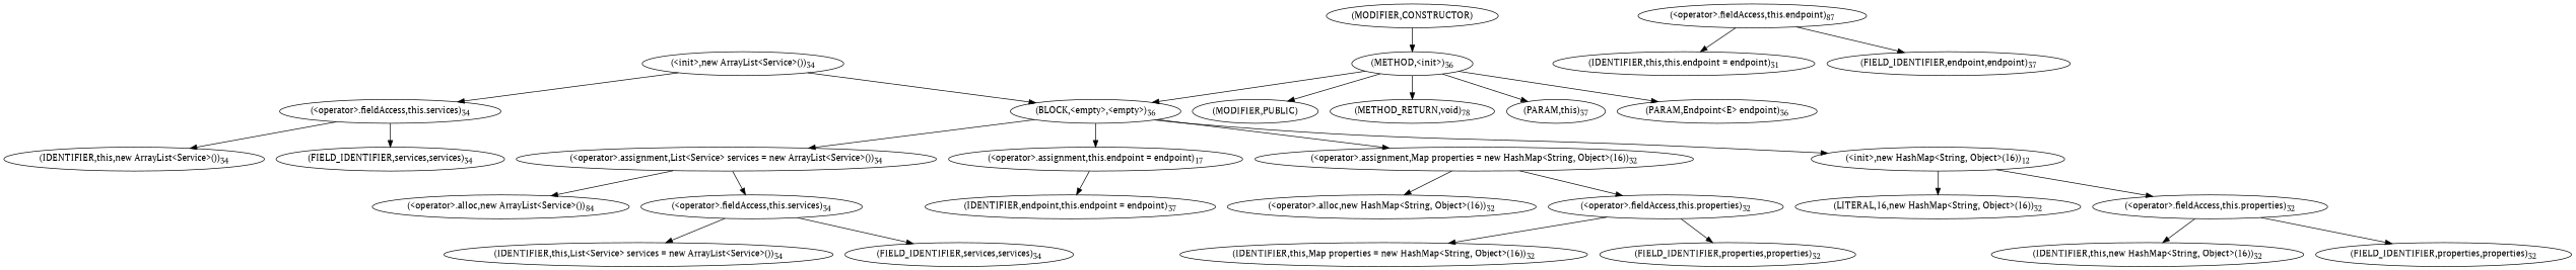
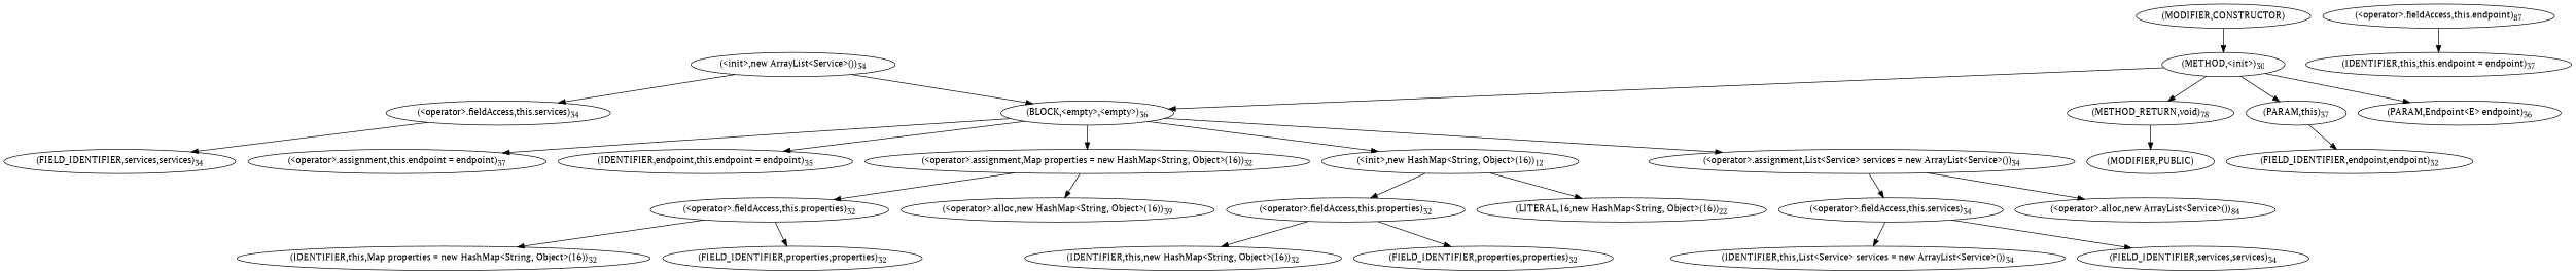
  digraph {
    fontname="PT Serif"
    node [fontname="PT Serif"]
    edge [fontname="PT Serif"]
-   n1 [label=<(METHOD,&lt;init&gt;)<SUB>36</SUB>>]
+   n1 [label=<(METHOD,&lt;init&gt;)<SUB>30</SUB>>]
    n2 [label=<(PARAM,this)<SUB>37</SUB>>]
    n3 [label=<(PARAM,Endpoint&lt;E&gt; endpoint)<SUB>36</SUB>>]
    n4 [label=<(BLOCK,&lt;empty&gt;,&lt;empty&gt;)<SUB>36</SUB>>]
    n5 [label=<(MODIFIER,PUBLIC)>]
    n6 [label=<(METHOD_RETURN,void)<SUB>78</SUB>>]
    n7 [label=<(&lt;operator&gt;.assignment,Map properties = new HashMap&lt;String, Object&gt;(16))<SUB>32</SUB>>]
    n8 [label=<(&lt;init&gt;,new HashMap&lt;String, Object&gt;(16))<SUB>12</SUB>>]
    n9 [label=<(&lt;operator&gt;.assignment,List&lt;Service&gt; services = new ArrayList&lt;Service&gt;())<SUB>34</SUB>>]
-   n10 [label=<(&lt;operator&gt;.assignment,this.endpoint = endpoint)<SUB>17</SUB>>]
+   n10 [label=<(&lt;operator&gt;.assignment,this.endpoint = endpoint)<SUB>37</SUB>>]
    n11 [label=<(MODIFIER,CONSTRUCTOR)>]
    n12 [label=<(&lt;operator&gt;.fieldAccess,this.properties)<SUB>32</SUB>>]
-   n13 [label=<(&lt;operator&gt;.alloc,new HashMap&lt;String, Object&gt;(16))<SUB>32</SUB>>]
+   n13 [label=<(&lt;operator&gt;.alloc,new HashMap&lt;String, Object&gt;(16))<SUB>39</SUB>>]
    n14 [label=<(&lt;operator&gt;.fieldAccess,this.properties)<SUB>32</SUB>>]
-   n15 [label=<(LITERAL,16,new HashMap&lt;String, Object&gt;(16))<SUB>32</SUB>>]
+   n15 [label=<(LITERAL,16,new HashMap&lt;String, Object&gt;(16))<SUB>22</SUB>>]
    n16 [label=<(&lt;operator&gt;.fieldAccess,this.services)<SUB>34</SUB>>]
    n17 [label=<(&lt;operator&gt;.alloc,new ArrayList&lt;Service&gt;())<SUB>84</SUB>>]
    n18 [label=<(&lt;init&gt;,new ArrayList&lt;Service&gt;())<SUB>34</SUB>>]
    n19 [label=<(&lt;operator&gt;.fieldAccess,this.services)<SUB>34</SUB>>]
-   n20 [label=<(IDENTIFIER,endpoint,this.endpoint = endpoint)<SUB>37</SUB>>]
+   n20 [label=<(IDENTIFIER,endpoint,this.endpoint = endpoint)<SUB>35</SUB>>]
    n21 [label=<(IDENTIFIER,this,Map properties = new HashMap&lt;String, Object&gt;(16))<SUB>32</SUB>>]
    n22 [label=<(FIELD_IDENTIFIER,properties,properties)<SUB>32</SUB>>]
    n23 [label=<(IDENTIFIER,this,new HashMap&lt;String, Object&gt;(16))<SUB>32</SUB>>]
    n24 [label=<(FIELD_IDENTIFIER,properties,properties)<SUB>32</SUB>>]
    n25 [label=<(IDENTIFIER,this,List&lt;Service&gt; services = new ArrayList&lt;Service&gt;())<SUB>34</SUB>>]
    n26 [label=<(FIELD_IDENTIFIER,services,services)<SUB>34</SUB>>]
-   n27 [label=<(IDENTIFIER,this,new ArrayList&lt;Service&gt;())<SUB>34</SUB>>]
    n28 [label=<(FIELD_IDENTIFIER,services,services)<SUB>34</SUB>>]
    n29 [label=<(&lt;operator&gt;.fieldAccess,this.endpoint)<SUB>87</SUB>>]
-   n30 [label=<(IDENTIFIER,this,this.endpoint = endpoint)<SUB>31</SUB>>]
-   n31 [label=<(FIELD_IDENTIFIER,endpoint,endpoint)<SUB>37</SUB>>]
+   n30 [label=<(IDENTIFIER,this,this.endpoint = endpoint)<SUB>37</SUB>>]
+   n31 [label=<(FIELD_IDENTIFIER,endpoint,endpoint)<SUB>32</SUB>>]
    n1 -> n2
    n1 -> n3
    n1 -> n4
-   n1 -> n5
+   n6 -> n5
    n1 -> n6
    n4 -> n7
    n4 -> n8
    n4 -> n9
    n4 -> n10
    n7 -> n12
    n7 -> n13
    n8 -> n14
    n8 -> n15
    n9 -> n16
    n9 -> n17
-   n10 -> n20
+   n4 -> n20
    n11 -> n1
    n12 -> n21
    n12 -> n22
    n14 -> n23
    n14 -> n24
    n16 -> n25
    n16 -> n26
    n18 -> n4
    n18 -> n19
-   n19 -> n27
    n19 -> n28
    n29 -> n30
-   n29 -> n31
+   n2 -> n31
  }
